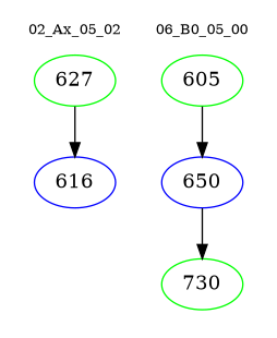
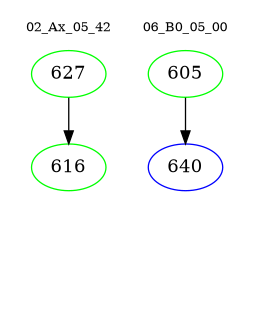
  digraph {
    node [color=green]
    edge [color=black]
    n1 [label=627]
-   n2 [color=blue label=616]
+   n2 [label=616]
    n3 [label=605]
-   n4 [color=blue label=650]
-   n5 [label=730]
+   n4 [color=blue label=640]
    subgraph cluster_1 {
      color=white
      fontsize=10
-     label="02_Ax_05_02"
+     label="02_Ax_05_42"
      n1
      n2
    }
    subgraph cluster_2 {
      color=white
      fontsize=10
      label="06_B0_05_00"
      n3
      n4
-     n5
    }
    n1 -> n2
    n3 -> n4
-   n4 -> n5
  }
